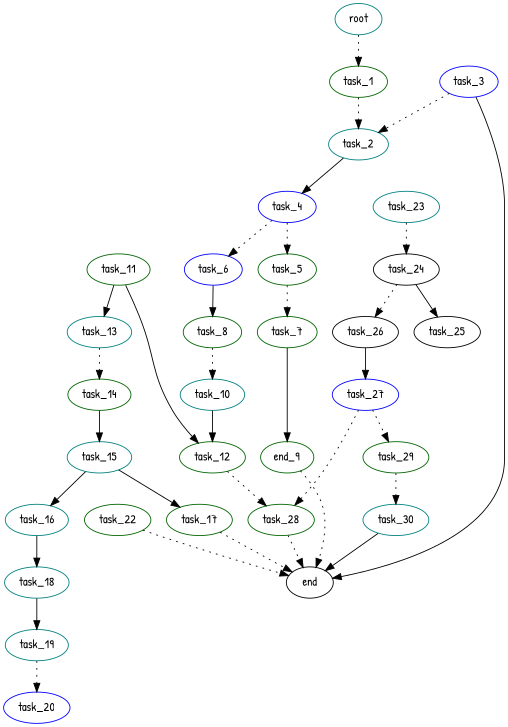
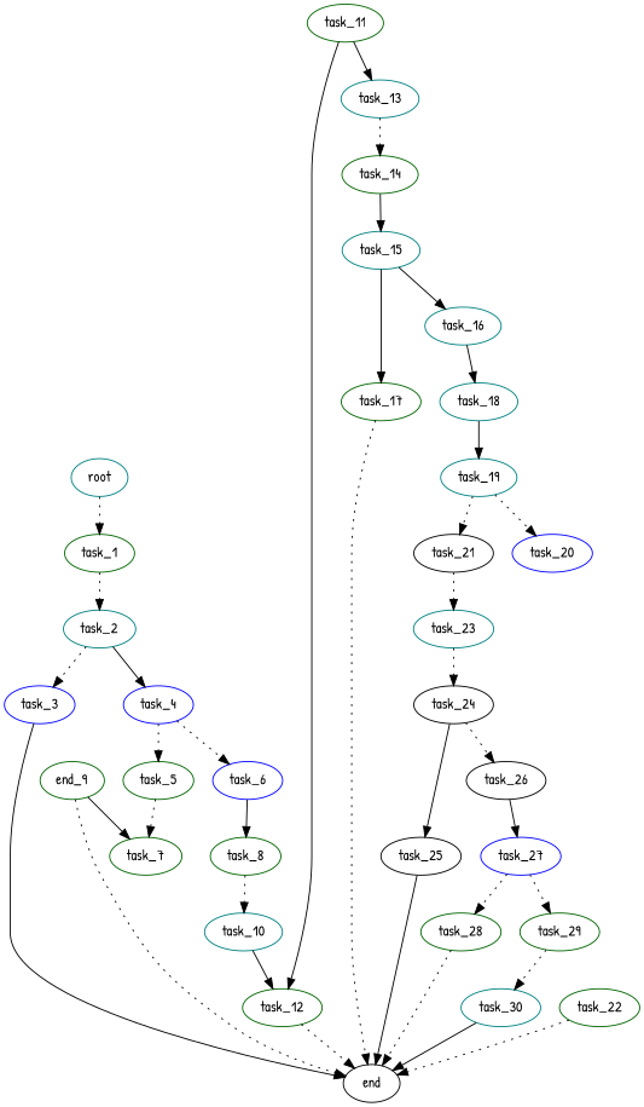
  digraph {
    fontname="Patrick Hand"
    node [color=darkgreen fontname="Patrick Hand"]
    edge [fontname="Patrick Hand" style=dotted]
    root [color=teal]
    task_1
    task_2 [color=teal]
    task_3 [color=blue]
    task_4 [color=blue]
    end [color=black]
    task_5
    task_6 [color=blue]
    task_7
    task_8
    n11 [label=end_9]
    task_10 [color=teal]
    task_12
    task_11
    task_13 [color=teal]
    task_14
    task_15 [color=teal]
    task_16 [color=teal]
    task_17
    task_18 [color=teal]
    task_19 [color=teal]
    task_20 [color=blue]
+   task_21 [color=black]
    task_23 [color=teal]
    task_22
    task_24 [color=black]
    task_25 [color=black]
    task_26 [color=black]
    task_27 [color=blue]
    task_28
    task_29
    task_30 [color=teal]
    root -> task_1
    task_1 -> task_2
-   task_3 -> task_2
+   task_2 -> task_3
    task_2 -> task_4 [style=solid]
    task_3 -> end [style=solid]
    task_4 -> task_5
    task_4 -> task_6
    task_5 -> task_7
    task_6 -> task_8 [style=solid]
-   task_7 -> n11 [style=solid]
+   n11 -> task_7 [style=solid]
    task_8 -> task_10
    n11 -> end
    task_10 -> task_12 [style=solid]
-   task_12 -> task_28
+   task_12 -> end
    task_11 -> task_12 [style=solid]
    task_11 -> task_13 [style=solid]
    task_13 -> task_14
    task_14 -> task_15 [style=solid]
    task_15 -> task_16 [style=solid]
    task_15 -> task_17 [style=solid]
    task_16 -> task_18 [style=solid]
    task_17 -> end
    task_18 -> task_19 [style=solid]
    task_19 -> task_20
+   task_19 -> task_21
+   task_21 -> task_23
    task_23 -> task_24
    task_22 -> end
    task_24 -> task_25 [style=solid]
    task_24 -> task_26
+   task_25 -> end [style=solid]
    task_26 -> task_27 [style=solid]
    task_27 -> task_28
    task_27 -> task_29
    task_28 -> end
    task_29 -> task_30
    task_30 -> end [style=solid]
  }
